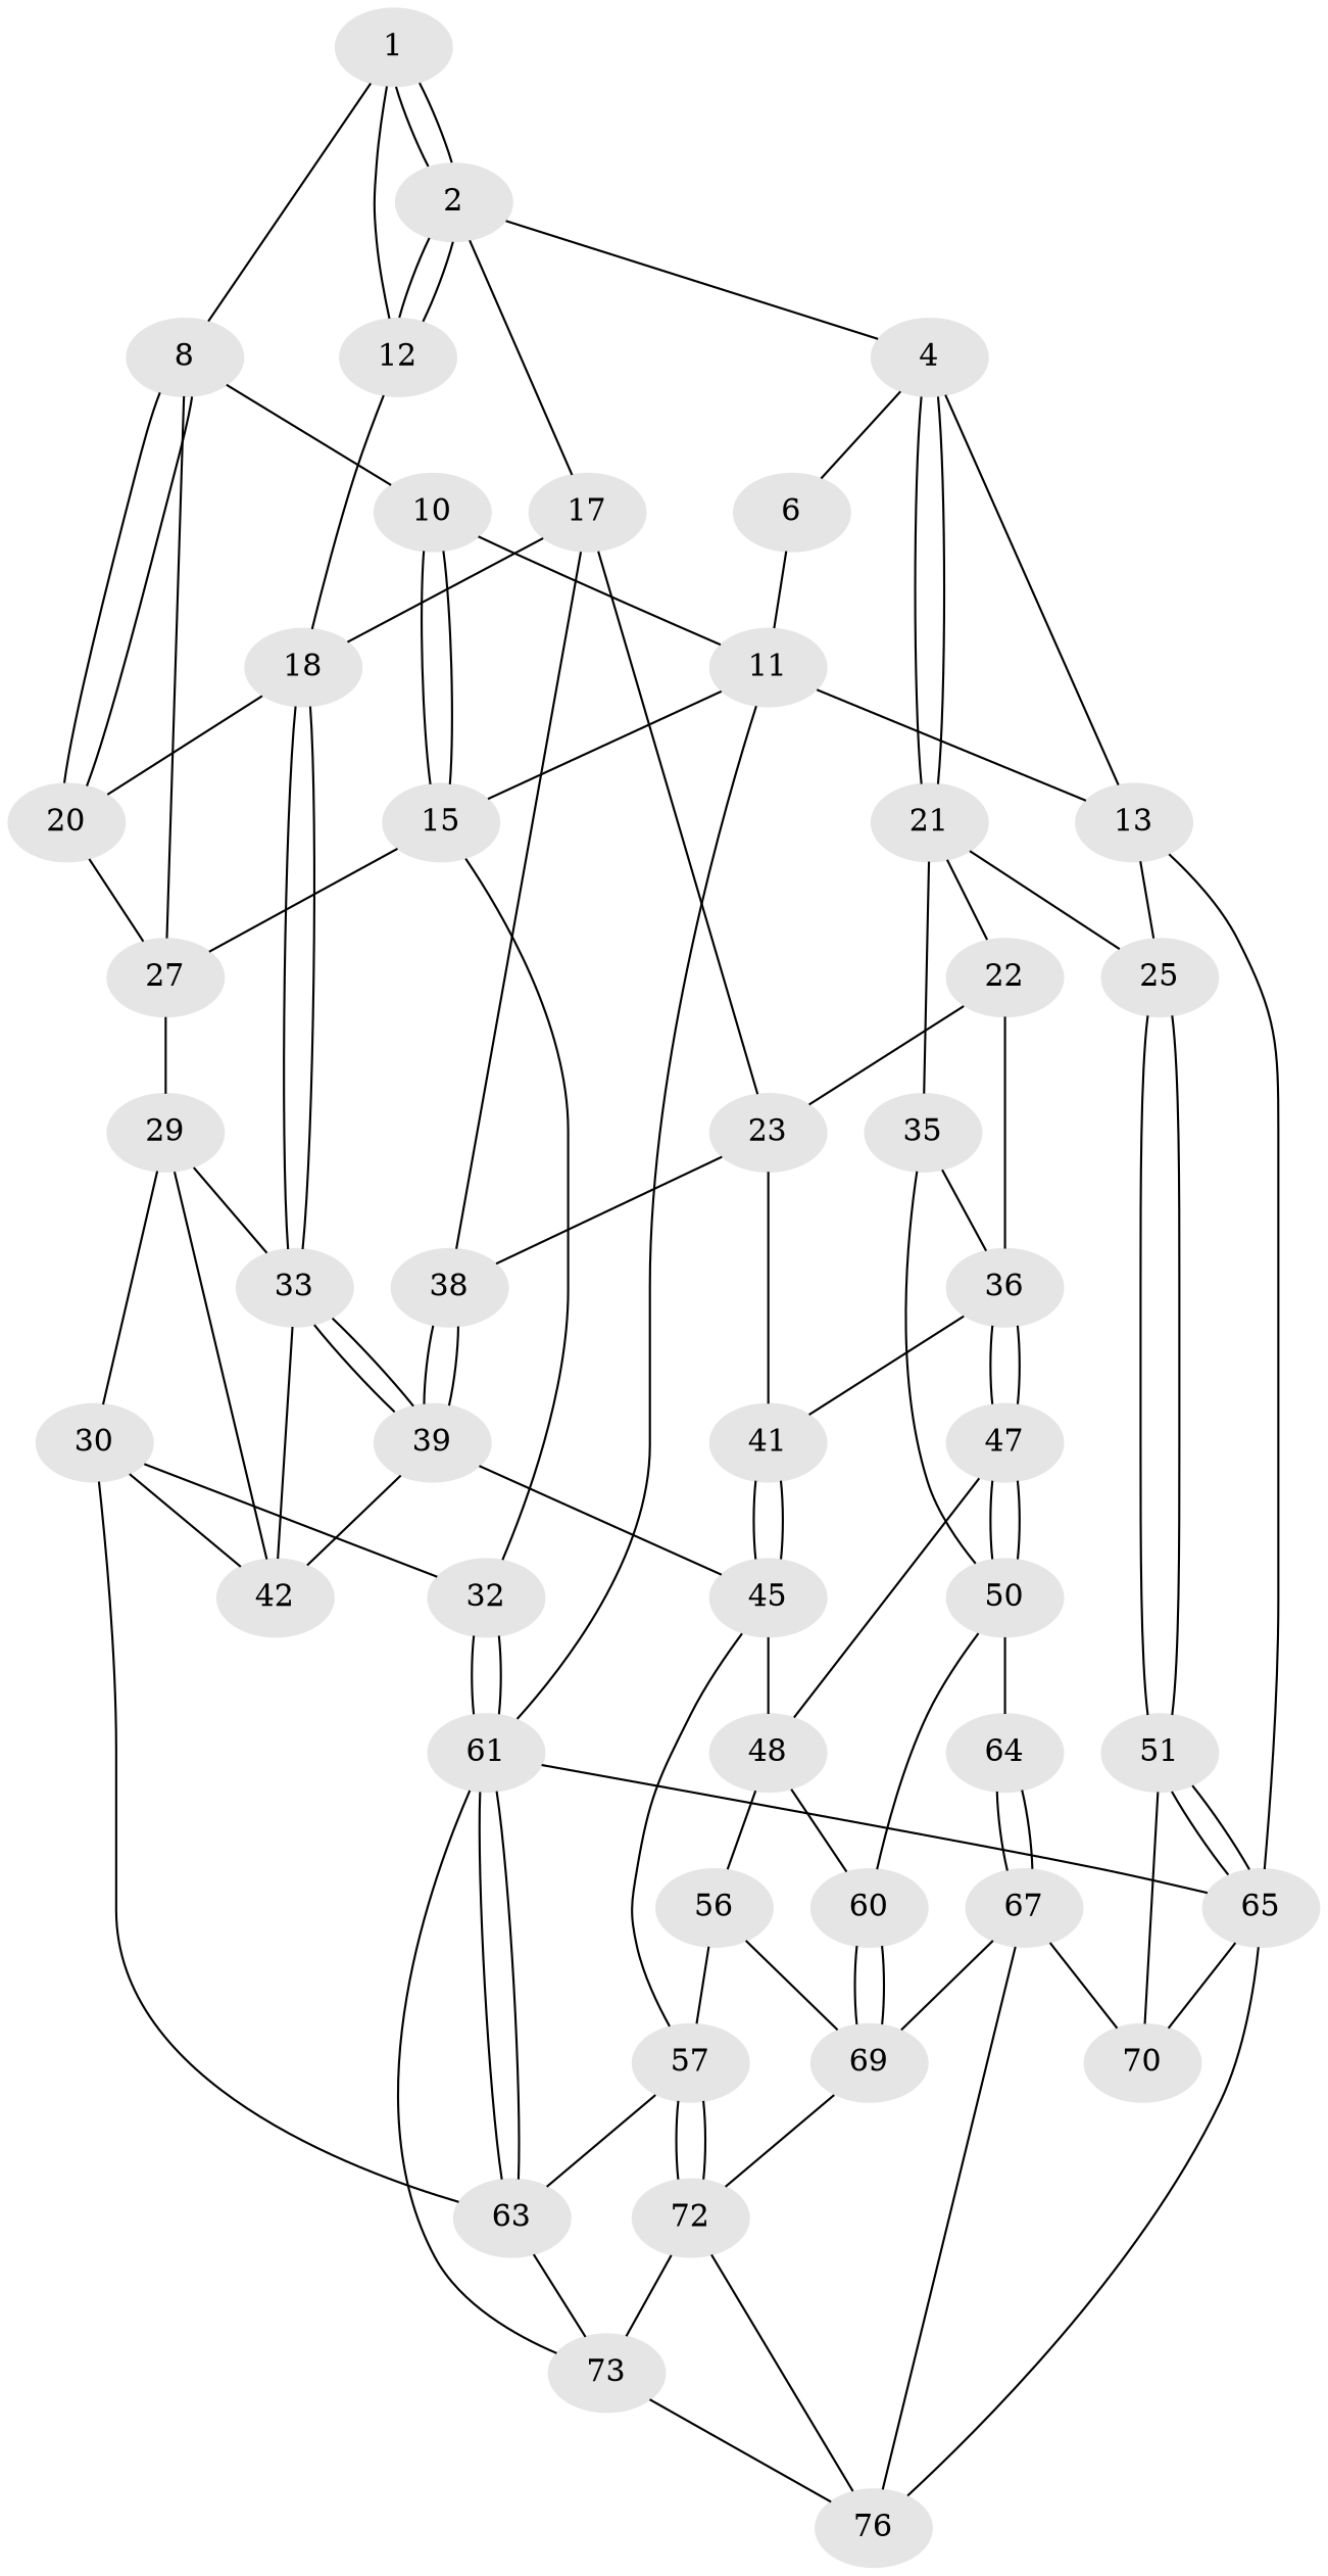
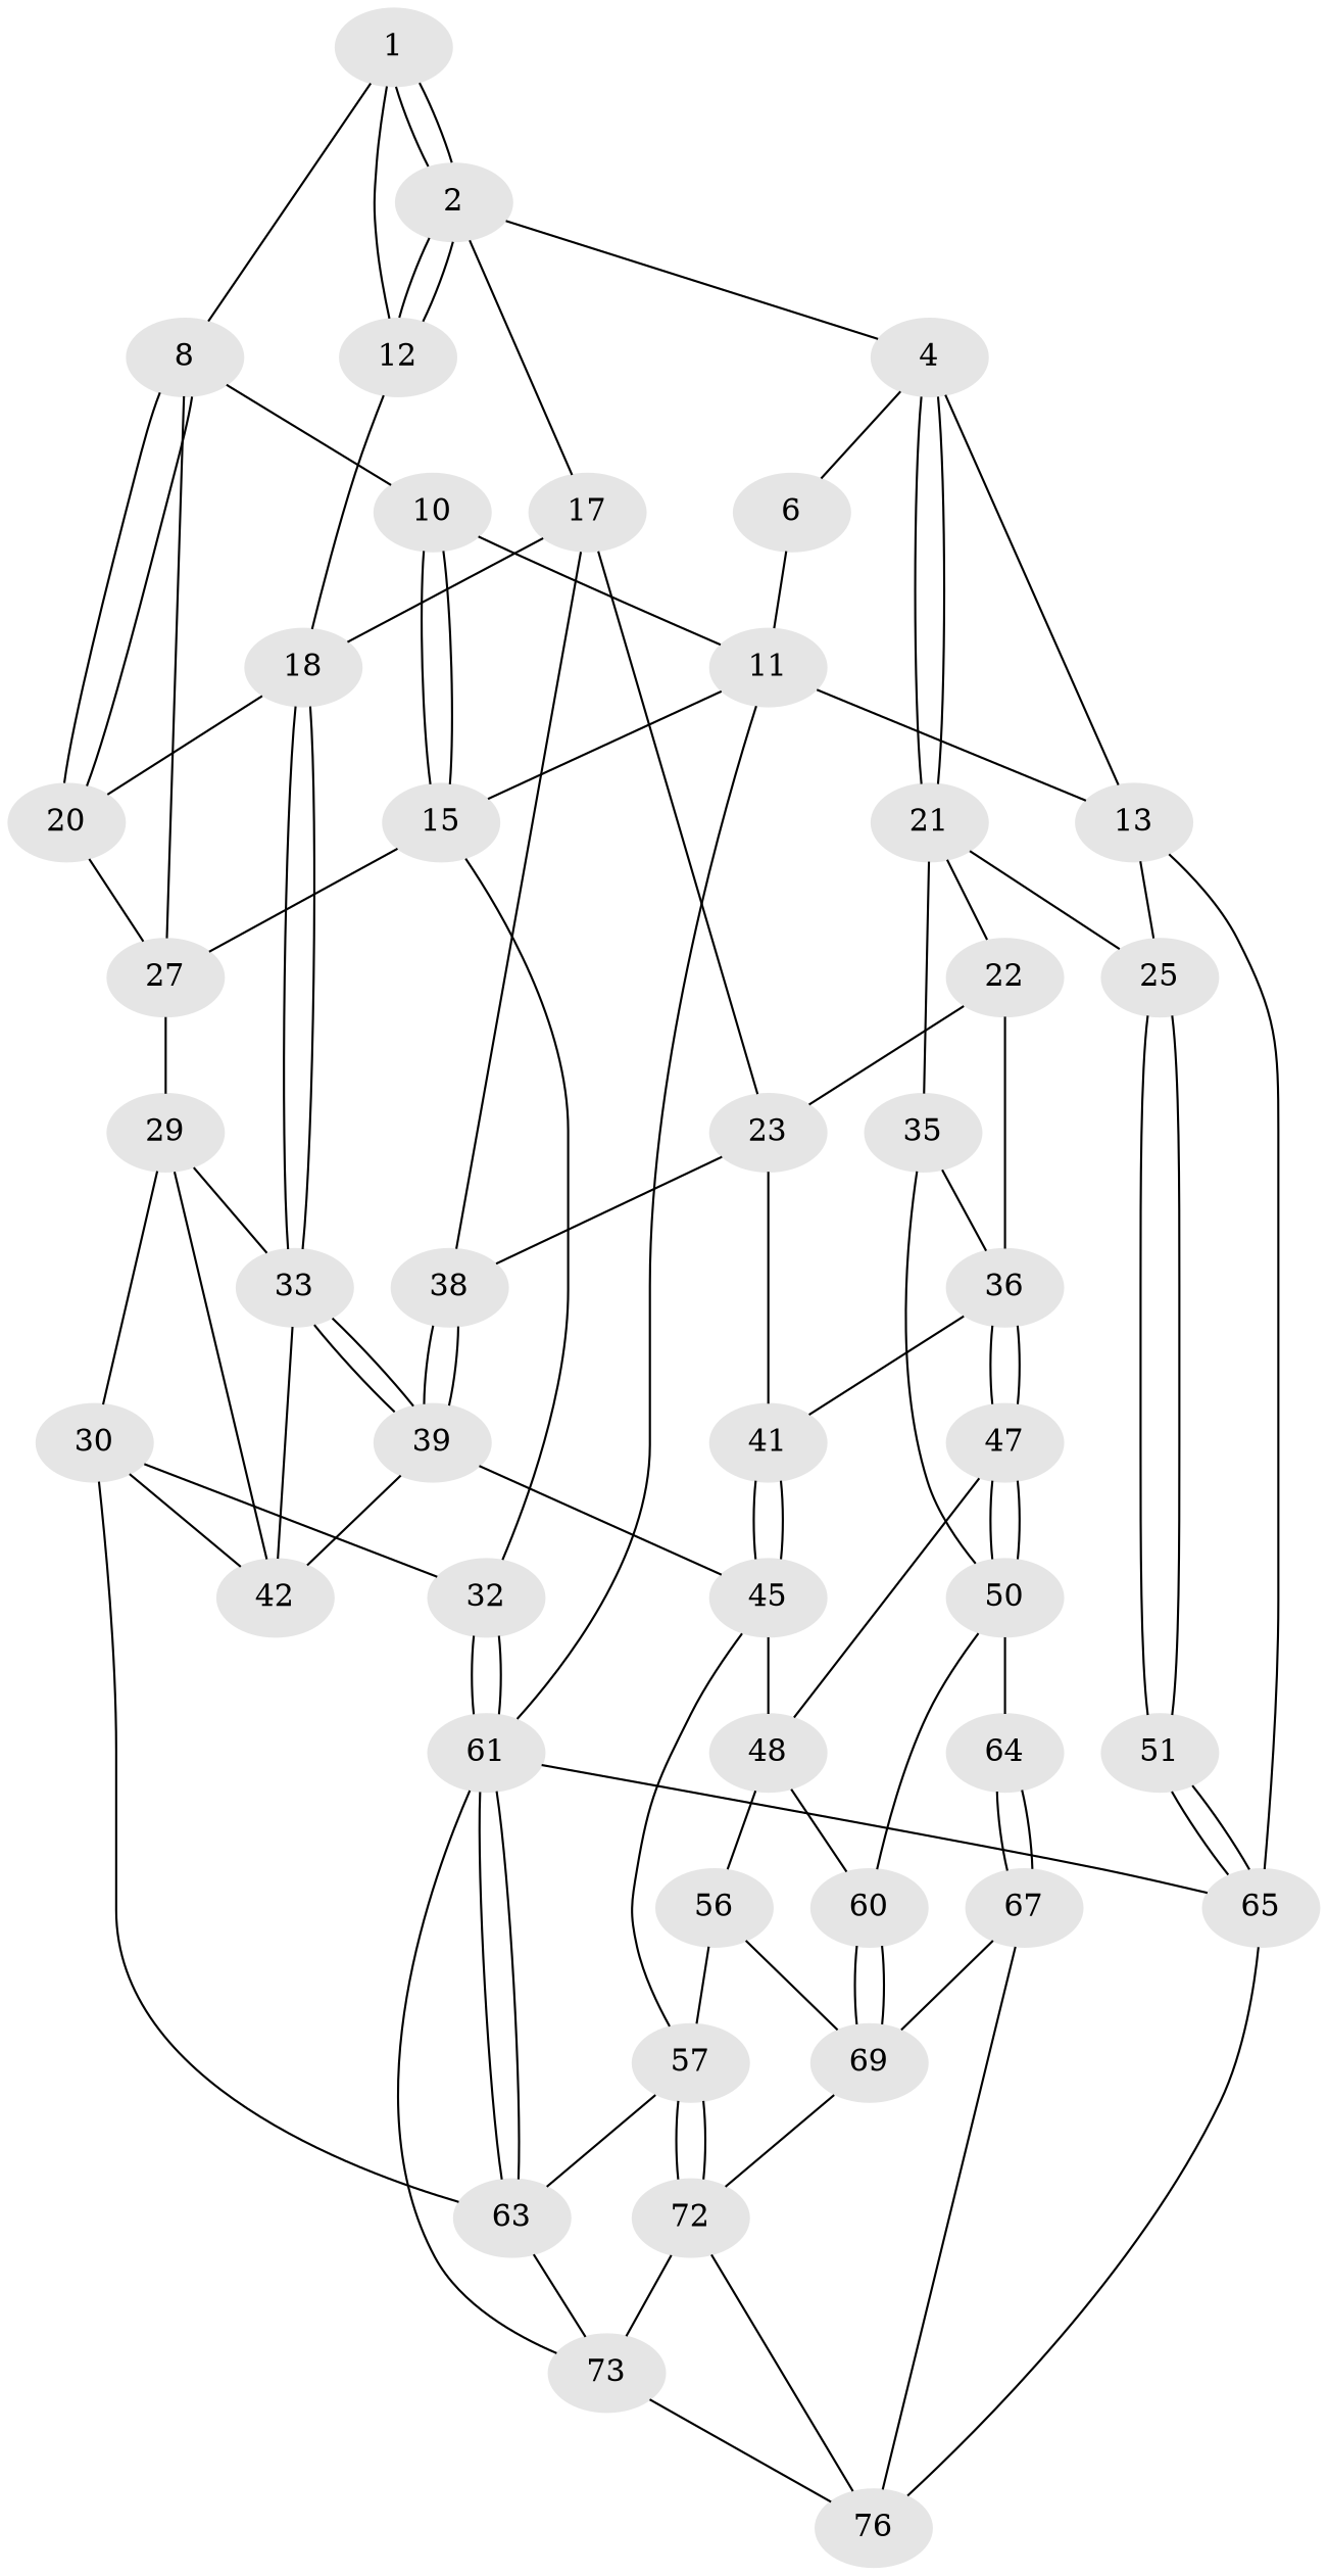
  graph {
    node [color=gray90 style=filled]
    1 [super="+7"]
    2 [super="+3"]
    8 [super="+9"]
    12
    4 [super="+5"]
    17 [super="+24"]
    10
    20
    27 [super="+28"]
    18 [super="+19"]
    6
    13
    21 [super="+26"]
    23 [super="+40"]
    38
    11 [super="+14"]
    25
    65 [super="+75"]
    22
    35 [super="+49"]
    15 [super="+16"]
    61 [super="+62"]
    29 [super="+30"]
    32
    63 [super="+66"]
    73 [super="+77"]
    33 [super="+34"]
    51 [super="+52"]
-   70
    76 [super="+78"]
    41
    39 [super="+43"]
    42 [super="+44"]
    36 [super="+37"]
    50 [super="+59"]
    47
    45 [super="+46"]
    n38 [label=30 super="+54"]
    60
    64
    48 [super="+55"]
    57 [super="+58"]
    56
    72 [super="+74"]
    69 [super="+71"]
    67 [super="+68"]
    1 -- 2
    1 -- 2
    1 -- 8
    1 -- 12
    2 -- 12
    2 -- 12
    2 -- 4
    2 -- 17
    8 -- 10
    8 -- 20
    8 -- 20
    8 -- 27
    12 -- 18
    4 -- 6
    4 -- 13
    4 -- 21
    4 -- 21
    17 -- 18
    17 -- 23
    17 -- 38
    10 -- 11
    10 -- 15
    10 -- 15
    20 -- 27
    27 -- 29
    18 -- 20
    18 -- 33
    18 -- 33
    6 -- 11
    13 -- 25
    13 -- 65
    21 -- 25
    21 -- 22
    21 -- 35
    23 -- 38
    23 -- 41
    38 -- 39
    38 -- 39
    11 -- 13
    11 -- 15
    11 -- 61
    25 -- 51
    25 -- 51
-   65 -- 70
    65 -- 76
    22 -- 23
    22 -- 36
    35 -- 36
    35 -- 50
    15 -- 27
    15 -- 32
    61 -- 65
    61 -- 63
    61 -- 63
    61 -- 73
    29 -- 33
    29 -- 42
    29 -- n38
    32 -- 61
    32 -- 61
    63 -- 73
    73 -- 76
    33 -- 39
    33 -- 39
    33 -- 42
    51 -- 65
    51 -- 65
-   51 -- 70
    41 -- 45
    41 -- 45
    39 -- 42
    39 -- 45
    36 -- 41
    36 -- 47
    36 -- 47
    50 -- 60
    50 -- 64
    47 -- 50
    47 -- 50
    47 -- 48
    45 -- 48
    45 -- 57
    n38 -- 32
    n38 -- 63
    n38 -- 42
    60 -- 69
    60 -- 69
    64 -- 67
    64 -- 67
    48 -- 60
    48 -- 56
    57 -- 63
    57 -- 72
    57 -- 72
    56 -- 57
    56 -- 69
    72 -- 73
    72 -- 76
    69 -- 72
-   67 -- 70
    67 -- 76
    67 -- 69
  }
